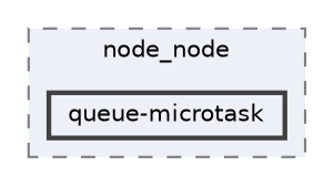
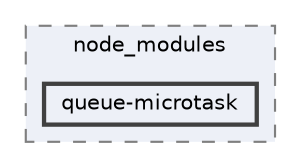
  digraph {
    compound=true
    n1 [color=grey25 fillcolor="#edf0f7" fontname=Helvetica fontsize=10 height=0.2 label="queue-microtask" shape=box style="filled,bold" width=0.4]
    subgraph cluster_1 {
      bgcolor="#edf0f7"
      fontname=Helvetica
      fontsize=10
-     label=node_node
+     label=node_modules
      pencolor=grey50
      style="filled,dashed"
      n1
    }
  }
